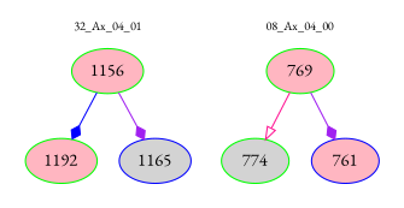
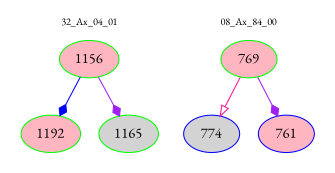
  digraph {
    fontname="EB Garamond"
    node [color=green fillcolor=lightpink fontname="EB Garamond" style=filled]
    edge [arrowhead=diamond color=purple fontname="EB Garamond"]
    n1 [label=1156]
    n2 [label=1192]
-   n3 [color=blue fillcolor=lightgrey label=1165]
+   n3 [fillcolor=lightgrey label=1165]
    n4 [label=769]
-   n5 [fillcolor=lightgrey label=774]
+   n5 [color=blue fillcolor=lightgrey label=774]
    n6 [color=blue label=761]
    subgraph cluster_1 {
      color=white
      fontsize=10
      label="32_Ax_04_01"
      n1
      n2
      n3
    }
    subgraph cluster_2 {
      color=white
      fontsize=10
-     label="08_Ax_04_00"
+     label="08_Ax_84_00"
      n4
      n5
      n6
    }
    n1 -> n2 [color=blue]
    n1 -> n3
    n4 -> n5 [arrowhead=onormal color=deeppink]
    n4 -> n6
  }
